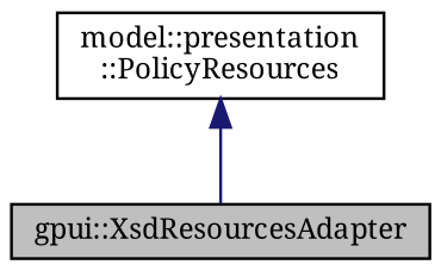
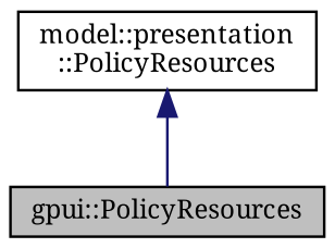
  digraph {
    fontname="Noto Serif"
    node [color=black fontname="Noto Serif" fontsize=10 shape=record style=filled]
-   n1 [fillcolor=grey75 fontcolor=black height=0.2 label="gpui::XsdResourcesAdapter" width=0.4]
+   n1 [fillcolor=grey75 fontcolor=black height=0.2 label="gpui::PolicyResources" width=0.4]
    n2 [fillcolor=white height=0.2 label="model::presentation\l::PolicyResources" width=0.4]
    n2 -> n1 [color=midnightblue dir=back fontname="Noto Serif" fontsize=10 labelfontname=Helvetica labelfontsize=10 style=solid]
  }
